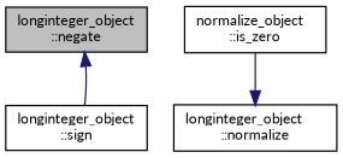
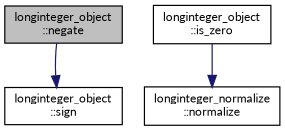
  digraph {
    fontname=Lato
    rankdir=TB
    node [color=black fillcolor=white fontname=Lato fontsize=10 shape=record style=filled]
    edge [color=midnightblue fontname=Lato fontsize=10 labelfontname=Helvetica labelfontsize=10 style=solid]
    n1 [fillcolor=grey75 fontcolor=black height=0.2 label="longinteger_object\l::negate" width=0.4]
    n2 [height=0.2 label="longinteger_object\l::sign" width=0.4]
-   n3 [height=0.2 label="normalize_object\l::is_zero" width=0.4]
-   n4 [height=0.2 label="longinteger_object\l::normalize" width=0.4]
-   n2 -> n1
+   n3 [height=0.2 label="longinteger_object\l::is_zero" width=0.4]
+   n4 [height=0.2 label="longinteger_normalize\l::normalize" width=0.4]
+   n1 -> n2
    n3 -> n4
  }
